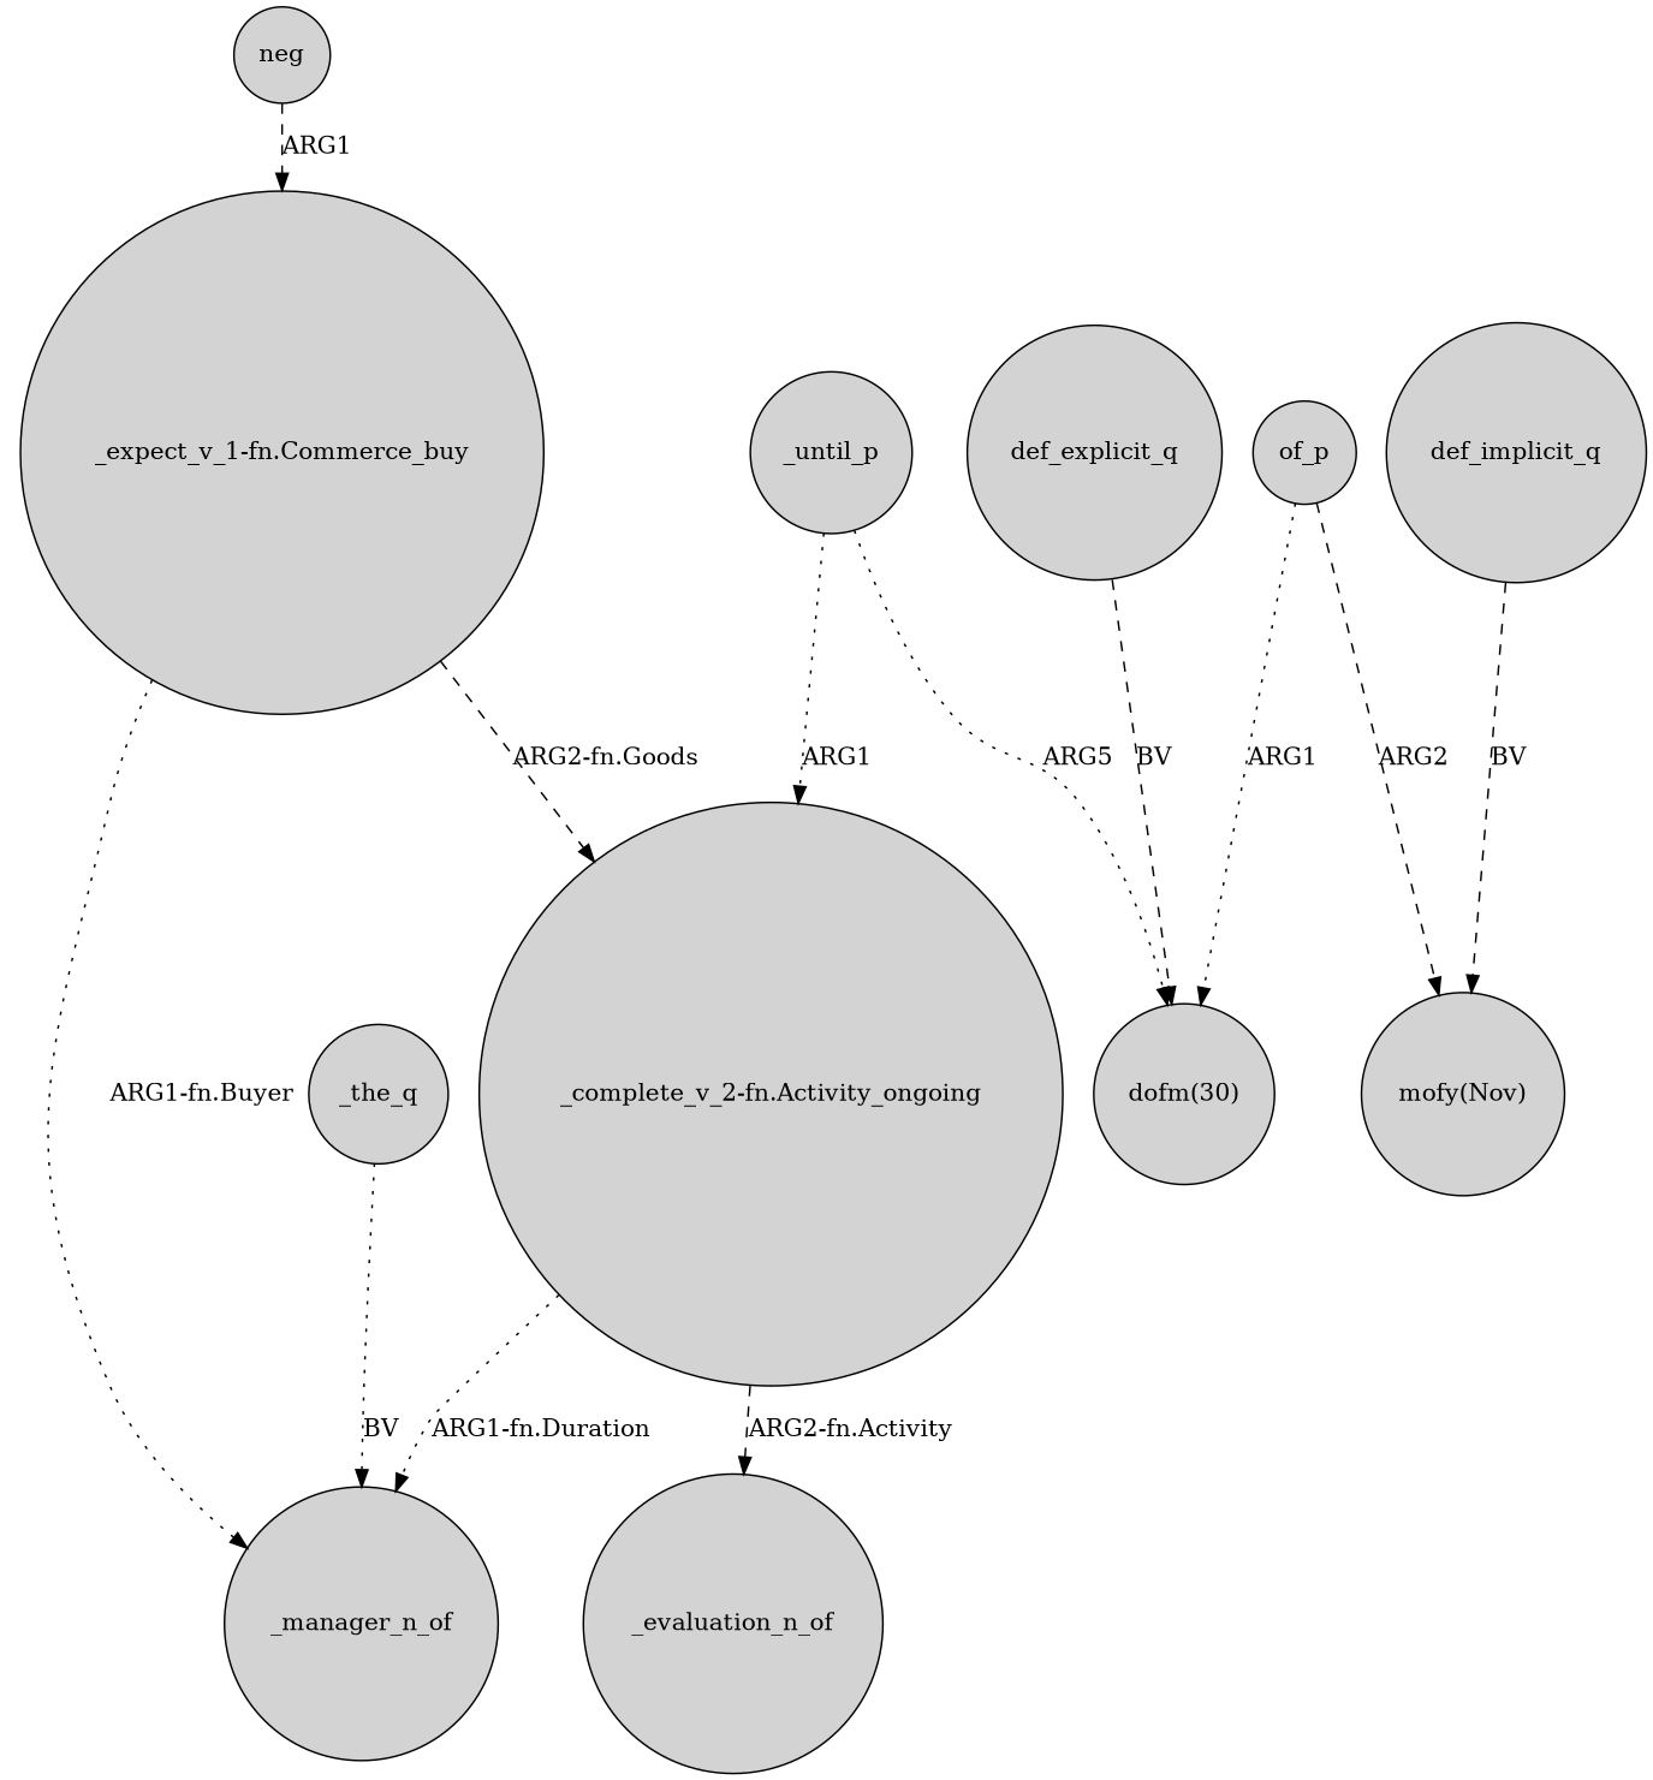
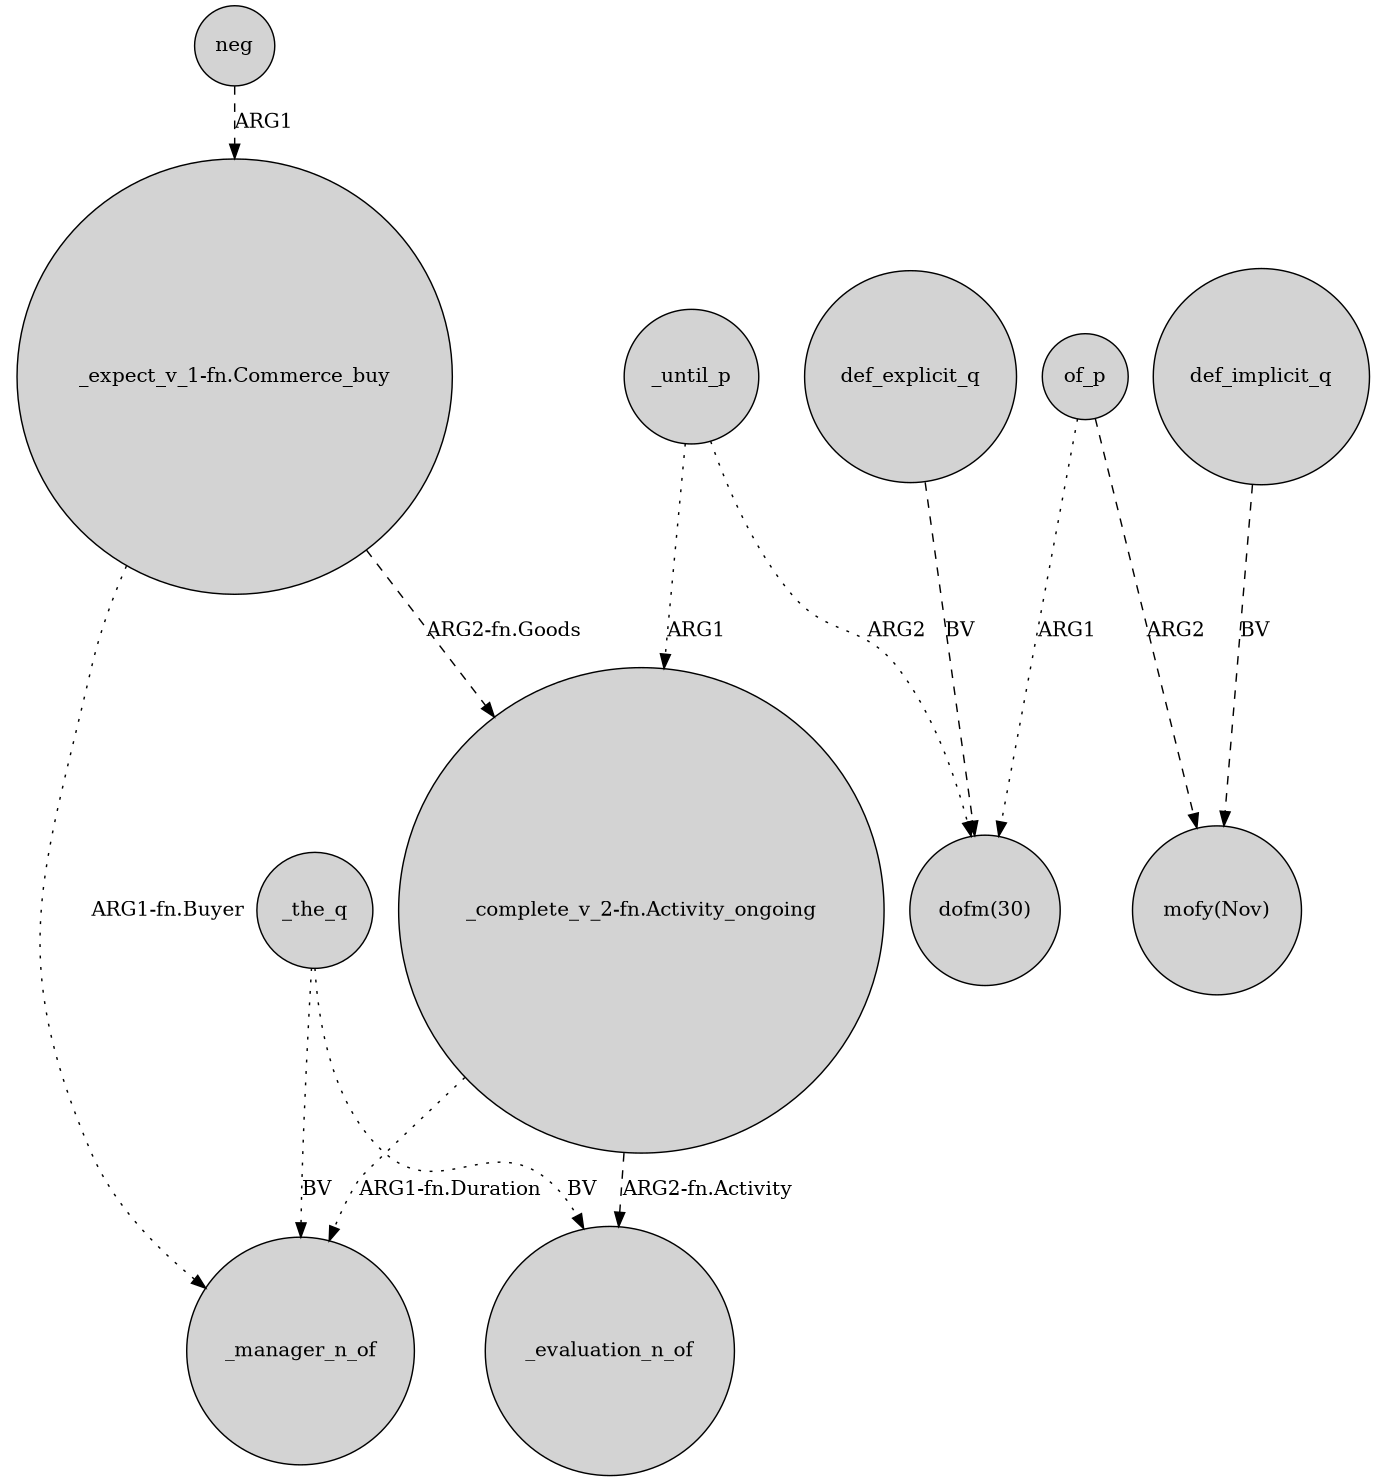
  digraph {
    node [shape=circle style=filled]
    edge [style=dotted]
    "_expect_v_1-fn.Commerce_buy"
    _manager_n_of
    "_complete_v_2-fn.Activity_ongoing"
    _evaluation_n_of
    _until_p
    "dofm(30)"
    _the_q
    of_p
    "mofy(Nov)"
    def_explicit_q
    neg
    def_implicit_q
    "_expect_v_1-fn.Commerce_buy" -> _manager_n_of [label="ARG1-fn.Buyer"]
    "_expect_v_1-fn.Commerce_buy" -> "_complete_v_2-fn.Activity_ongoing" [label="ARG2-fn.Goods" style=dashed]
    "_complete_v_2-fn.Activity_ongoing" -> _manager_n_of [label="ARG1-fn.Duration"]
    "_complete_v_2-fn.Activity_ongoing" -> _evaluation_n_of [label="ARG2-fn.Activity" style=dashed]
    _until_p -> "_complete_v_2-fn.Activity_ongoing" [label=ARG1]
-   _until_p -> "dofm(30)" [label=ARG5]
+   _until_p -> "dofm(30)" [label=ARG2]
    _the_q -> _manager_n_of [label=BV]
+   _the_q -> _evaluation_n_of [label=BV]
    of_p -> "dofm(30)" [label=ARG1]
    of_p -> "mofy(Nov)" [label=ARG2 style=dashed]
    def_explicit_q -> "dofm(30)" [label=BV style=dashed]
    neg -> "_expect_v_1-fn.Commerce_buy" [label=ARG1 style=dashed]
    def_implicit_q -> "mofy(Nov)" [label=BV style=dashed]
  }
